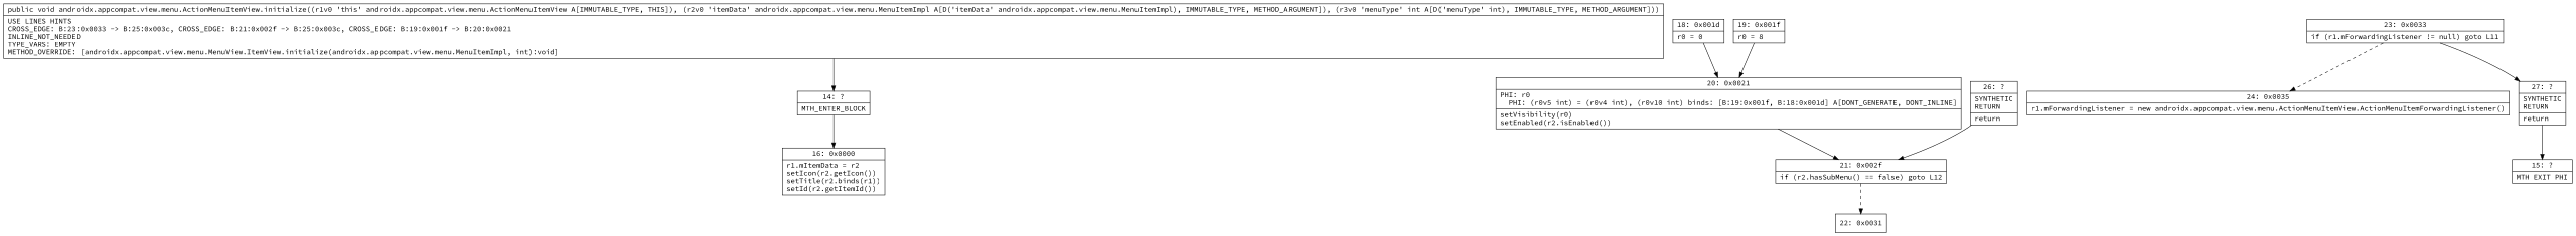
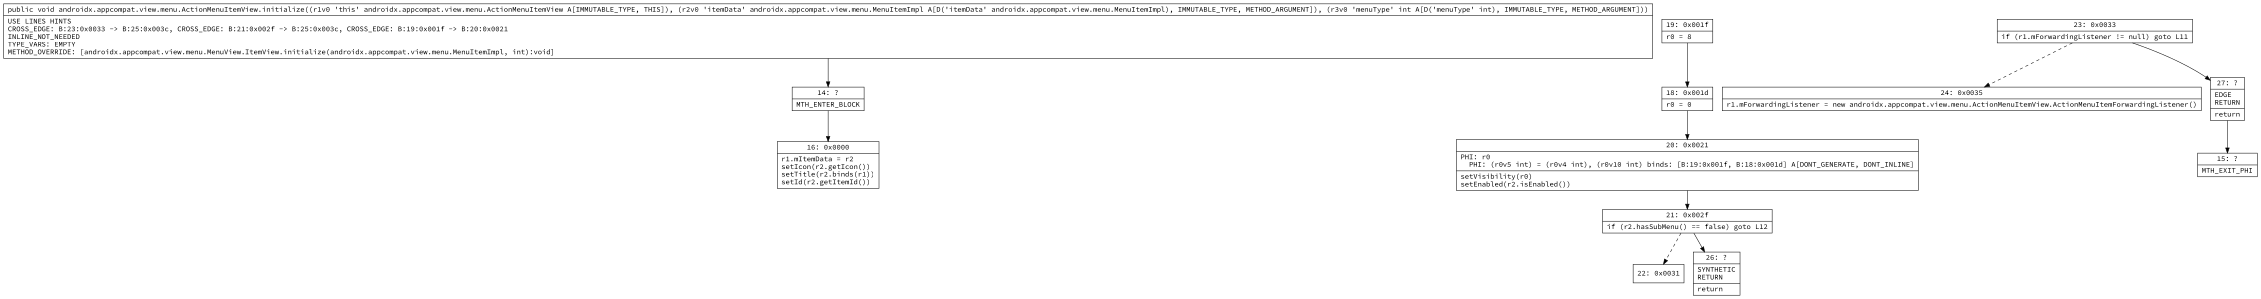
  digraph {
    fontname="Source Code Pro"
    node [fontname="Source Code Pro" shape=record]
    edge [fontname="Source Code Pro"]
    n1 [label="{14\:\ ?|MTH_ENTER_BLOCK\l}"]
    n2 [label="{16\:\ 0x0000|r1.mItemData = r2\lsetIcon(r2.getIcon())\lsetTitle(r2.binds(r1))\lsetId(r2.getItemId())\l}"]
    n3 [label="{18\:\ 0x001d|r0 = 0\l}"]
    n4 [label="{20\:\ 0x0021|PHI: r0 \l  PHI: (r0v5 int) = (r0v4 int), (r0v10 int) binds: [B:19:0x001f, B:18:0x001d] A[DONT_GENERATE, DONT_INLINE]\l|setVisibility(r0)\lsetEnabled(r2.isEnabled())\l}"]
    n5 [label="{19\:\ 0x001f|r0 = 8\l}"]
    n6 [label="{21\:\ 0x002f|if (r2.hasSubMenu() == false) goto L12\l}"]
    n7 [label="{22\:\ 0x0031}"]
    n8 [label="{26\:\ ?|SYNTHETIC\lRETURN\l|return\l}"]
    n9 [label="{23\:\ 0x0033|if (r1.mForwardingListener != null) goto L11\l}"]
    n10 [label="{24\:\ 0x0035|r1.mForwardingListener = new androidx.appcompat.view.menu.ActionMenuItemView.ActionMenuItemForwardingListener()\l}"]
-   n11 [label="{27\:\ ?|SYNTHETIC\lRETURN\l|return\l}"]
+   n11 [label="{27\:\ ?|EDGE\lRETURN\l|return\l}"]
    n12 [label="{15\:\ ?|MTH_EXIT_PHI\l}"]
    n13 [label="{public void androidx.appcompat.view.menu.ActionMenuItemView.initialize((r1v0 'this' androidx.appcompat.view.menu.ActionMenuItemView A[IMMUTABLE_TYPE, THIS]), (r2v0 'itemData' androidx.appcompat.view.menu.MenuItemImpl A[D('itemData' androidx.appcompat.view.menu.MenuItemImpl), IMMUTABLE_TYPE, METHOD_ARGUMENT]), (r3v0 'menuType' int A[D('menuType' int), IMMUTABLE_TYPE, METHOD_ARGUMENT]))  | USE_LINES_HINTS\lCROSS_EDGE: B:23:0x0033 \-\> B:25:0x003c, CROSS_EDGE: B:21:0x002f \-\> B:25:0x003c, CROSS_EDGE: B:19:0x001f \-\> B:20:0x0021\lINLINE_NOT_NEEDED\lTYPE_VARS: EMPTY\lMETHOD_OVERRIDE: [androidx.appcompat.view.menu.MenuView.ItemView.initialize(androidx.appcompat.view.menu.MenuItemImpl, int):void]\l}"]
    n1 -> n2
    n3 -> n4
    n4 -> n6
-   n5 -> n4
+   n5 -> n3
    n6 -> n7 [style=dashed]
-   n8 -> n6
+   n6 -> n8
    n9 -> n10 [style=dashed]
    n9 -> n11
    n11 -> n12
    n13 -> n1
  }
